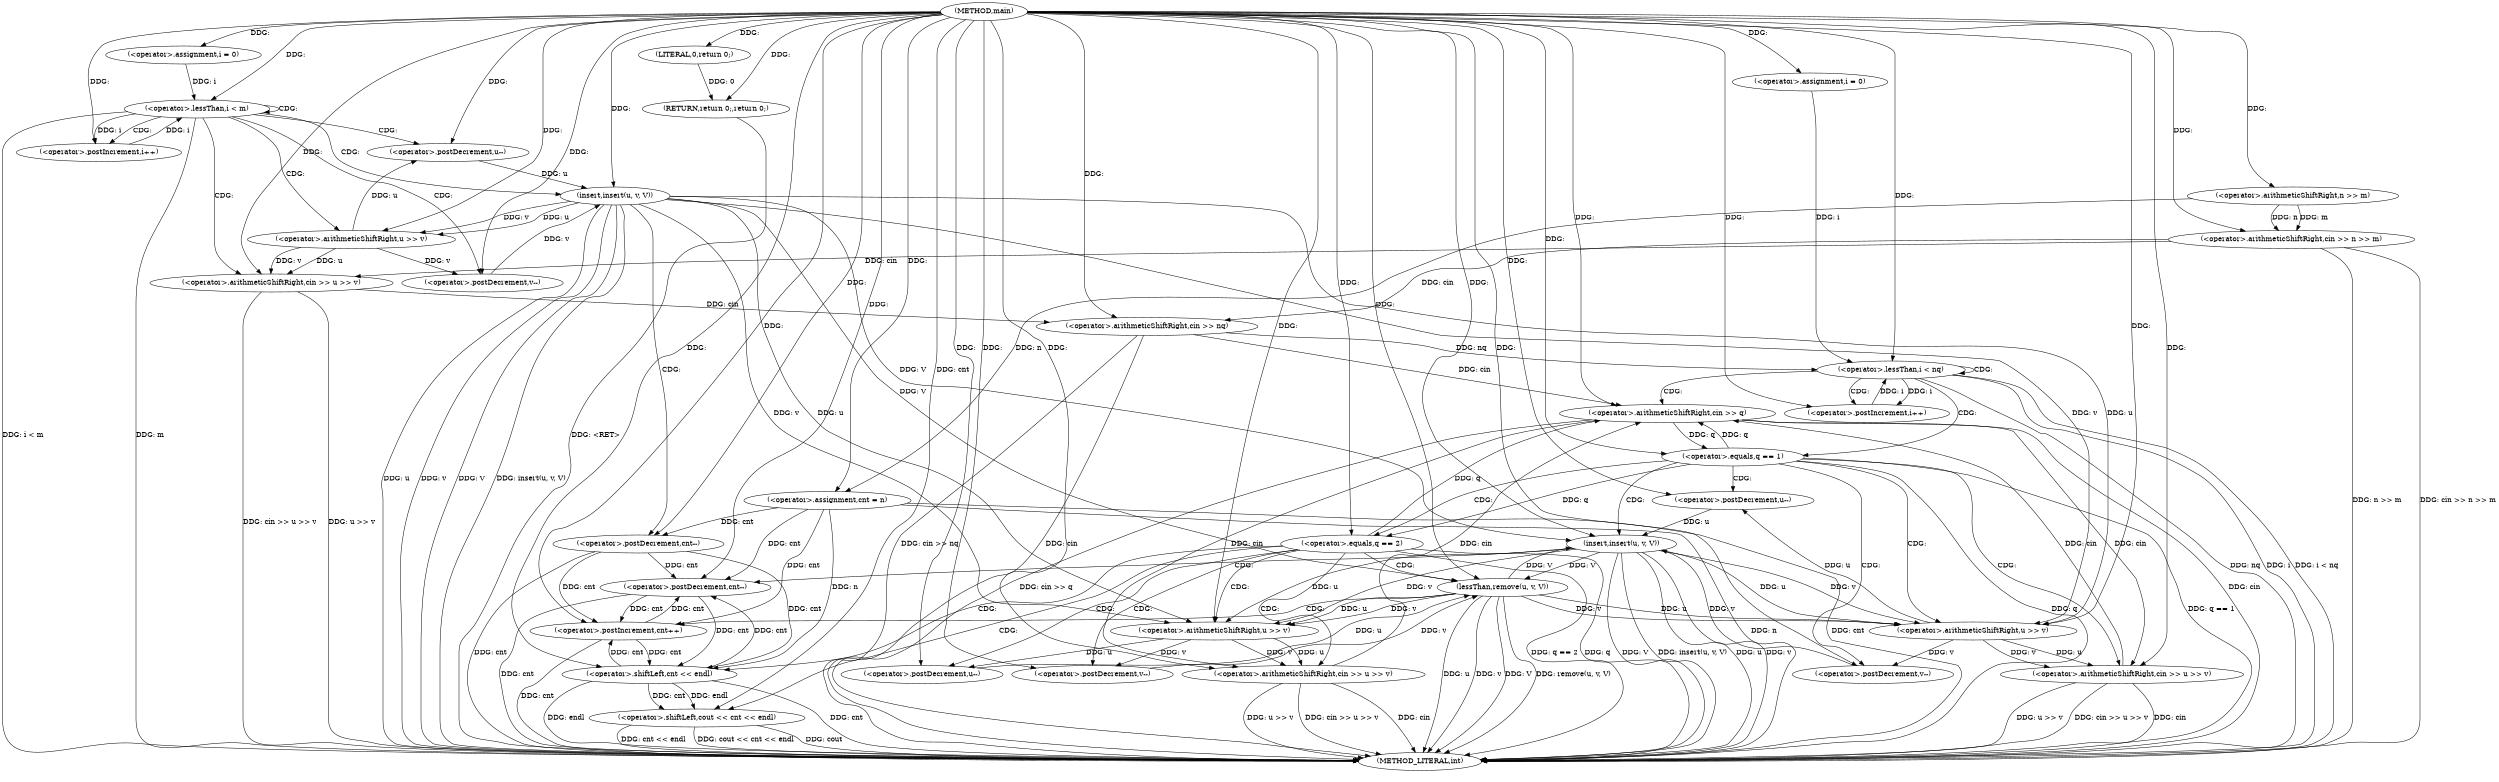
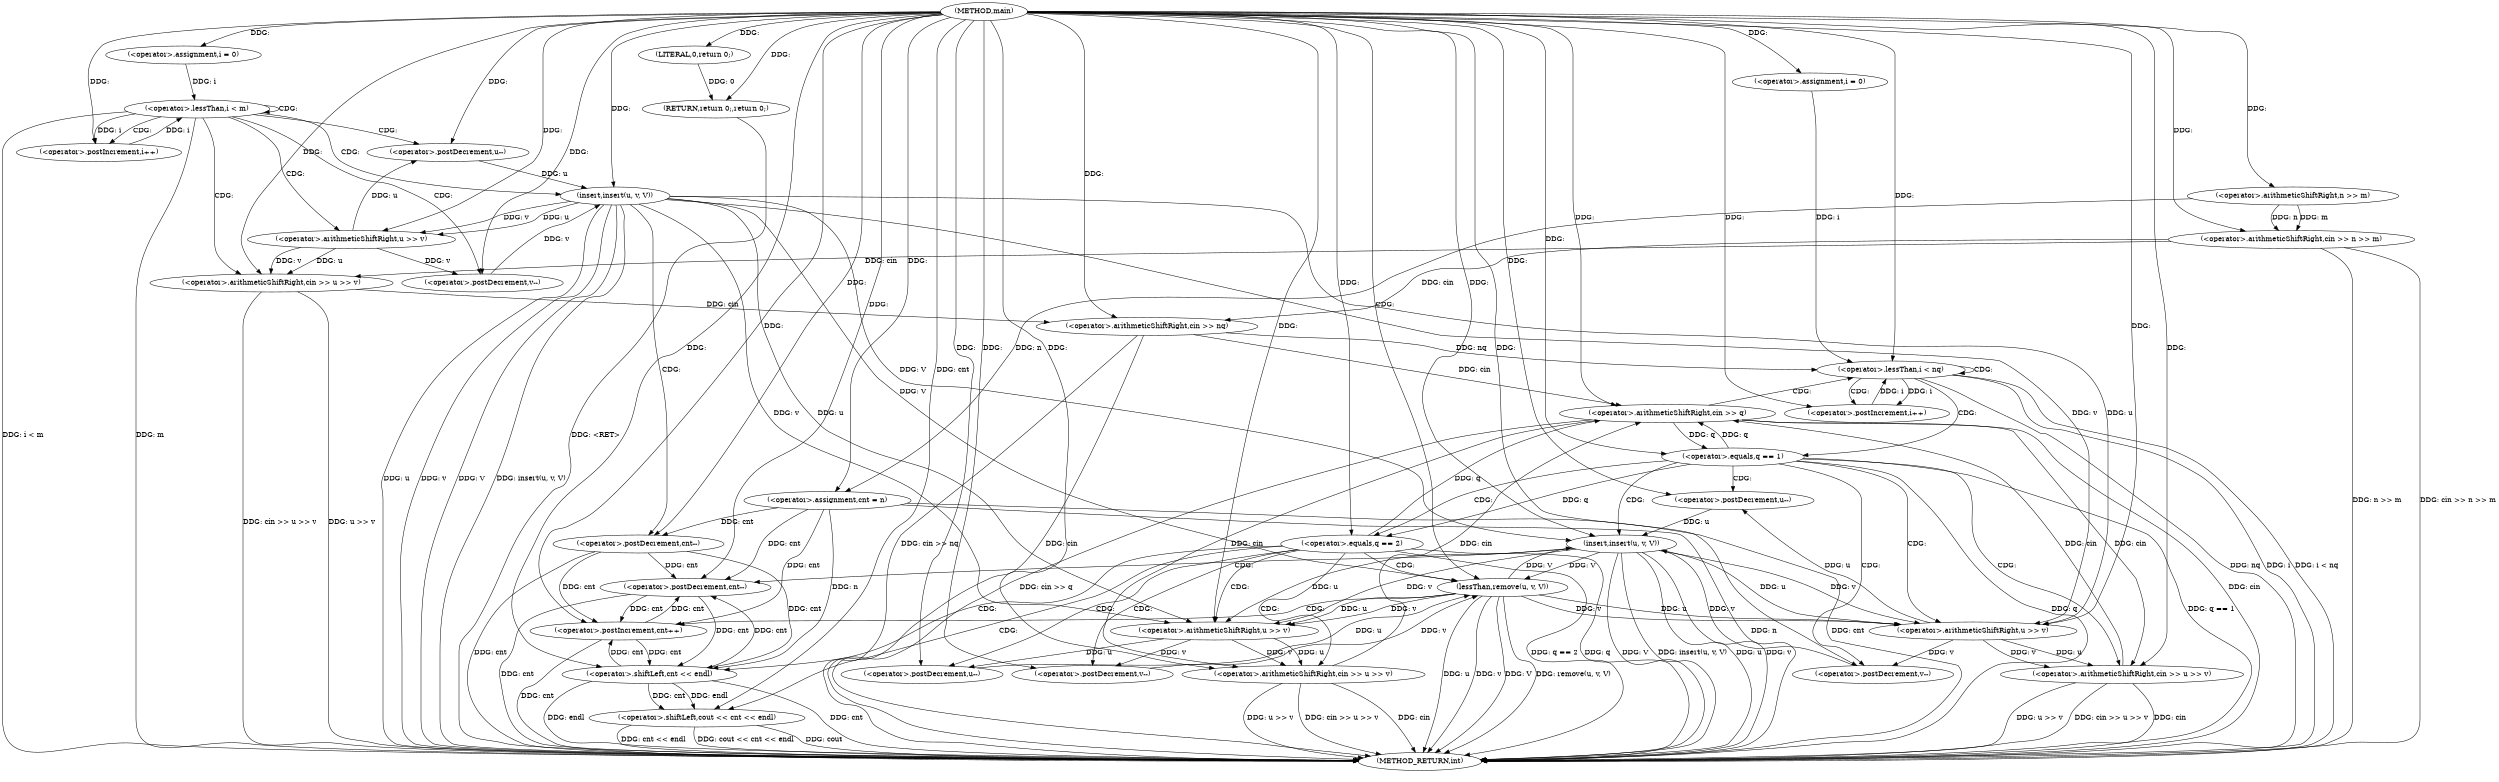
  digraph {
    n1 [label="(METHOD,main)"]
    n2 [label="(<operator>.arithmeticShiftRight,cin >> n >> m)"]
    n3 [label="(<operator>.assignment,cnt = n)"]
    n4 [label="(<operator>.arithmeticShiftRight,cin >> nq)"]
    n5 [label="(RETURN,return 0;,return 0;)"]
    n6 [label="(<operator>.assignment,i = 0)"]
    n7 [label="(<operator>.lessThan,i < m)"]
    n8 [label="(<operator>.postIncrement,i++)"]
    n9 [label="(<operator>.assignment,i = 0)"]
    n10 [label="(<operator>.lessThan,i < nq)"]
    n11 [label="(<operator>.postIncrement,i++)"]
    n12 [label="(LITERAL,0,return 0;)"]
    n13 [label="(<operator>.arithmeticShiftRight,n >> m)"]
    n14 [label="(<operator>.arithmeticShiftRight,cin >> u >> v)"]
    n15 [label="(<operator>.postDecrement,u--)"]
    n16 [label="(<operator>.postDecrement,v--)"]
    n17 [label="(<operator>.arithmeticShiftRight,cin >> q)"]
    n18 [label="(insert,insert(u, v, V))"]
    n19 [label="(<operator>.postDecrement,cnt--)"]
    n20 [label="(<operator>.equals,q == 1)"]
    n21 [label="(<operator>.arithmeticShiftRight,u >> v)"]
    n22 [label="(<operator>.arithmeticShiftRight,cin >> u >> v)"]
    n23 [label="(<operator>.postDecrement,u--)"]
    n24 [label="(<operator>.postDecrement,v--)"]
    n25 [label="(insert,insert(u, v, V))"]
    n26 [label="(<operator>.postDecrement,cnt--)"]
    n27 [label="(<operator>.equals,q == 2)"]
    n28 [label="(<operator>.arithmeticShiftRight,u >> v)"]
    n29 [label="(<operator>.arithmeticShiftRight,cin >> u >> v)"]
    n30 [label="(<operator>.postDecrement,u--)"]
    n31 [label="(<operator>.postDecrement,v--)"]
    n32 [label="(lessThan,remove(u, v, V))"]
    n33 [label="(<operator>.postIncrement,cnt++)"]
    n34 [label="(<operator>.shiftLeft,cout << cnt << endl)"]
    n35 [label="(<operator>.arithmeticShiftRight,u >> v)"]
    n36 [label="(<operator>.shiftLeft,cnt << endl)"]
-   n37 [label="(METHOD_LITERAL,int)"]
+   n37 [label="(METHOD_RETURN,int)"]
    n1 -> n2 [label="DDG: "]
    n1 -> n3 [label="DDG: "]
    n1 -> n4 [label="DDG: "]
    n1 -> n5 [label="DDG: "]
    n1 -> n6 [label="DDG: "]
-   n1 -> n7 [label="DDG: "]
    n1 -> n8 [label="DDG: "]
    n1 -> n9 [label="DDG: "]
    n1 -> n10 [label="DDG: "]
    n1 -> n11 [label="DDG: "]
    n1 -> n12 [label="DDG: "]
    n1 -> n13 [label="DDG: "]
    n1 -> n14 [label="DDG: "]
    n1 -> n15 [label="DDG: "]
    n1 -> n16 [label="DDG: "]
    n1 -> n17 [label="DDG: "]
    n1 -> n18 [label="DDG: "]
    n1 -> n19 [label="DDG: "]
    n1 -> n20 [label="DDG: "]
    n1 -> n21 [label="DDG: "]
    n1 -> n22 [label="DDG: "]
    n1 -> n23 [label="DDG: "]
    n1 -> n24 [label="DDG: "]
    n1 -> n25 [label="DDG: "]
    n1 -> n26 [label="DDG: "]
    n1 -> n27 [label="DDG: "]
    n1 -> n28 [label="DDG: "]
    n1 -> n29 [label="DDG: "]
    n1 -> n30 [label="DDG: "]
    n1 -> n31 [label="DDG: "]
-   n1 -> n32 [label="DDG: "]
+   n1 -> n32 [label="CDG: "]
    n1 -> n33 [label="DDG: "]
    n1 -> n34 [label="DDG: cnt"]
    n1 -> n35 [label="DDG: "]
    n1 -> n36 [label="DDG: "]
    n2 -> n4 [label="DDG: cin"]
    n2 -> n14 [label="DDG: cin"]
    n2 -> n37 [label="DDG: n >> m"]
    n2 -> n37 [label="DDG: cin >> n >> m"]
    n3 -> n19 [label="DDG: cnt"]
    n3 -> n26 [label="DDG: cnt"]
    n3 -> n33 [label="DDG: cnt"]
    n3 -> n36 [label="DDG: n"]
    n3 -> n37 [label="DDG: cnt"]
    n3 -> n37 [label="DDG: n"]
    n4 -> n10 [label="DDG: nq"]
    n4 -> n17 [label="DDG: cin"]
    n4 -> n37 [label="DDG: cin"]
    n4 -> n37 [label="DDG: cin >> nq"]
    n5 -> n37 [label="DDG: <RET>"]
    n6 -> n7 [label="DDG: i"]
    n7 -> n7 [label="CDG: "]
    n7 -> n8 [label="DDG: i"]
    n7 -> n8 [label="CDG: "]
    n7 -> n14 [label="CDG: "]
    n7 -> n15 [label="CDG: "]
    n7 -> n16 [label="CDG: "]
    n7 -> n18 [label="CDG: "]
    n7 -> n21 [label="CDG: "]
    n7 -> n37 [label="DDG: m"]
    n7 -> n37 [label="DDG: i < m"]
    n8 -> n7 [label="DDG: i"]
    n9 -> n10 [label="DDG: i"]
    n10 -> n10 [label="CDG: "]
    n10 -> n11 [label="DDG: i"]
    n10 -> n11 [label="CDG: "]
-   n10 -> n17 [label="CDG: "]
+   n17 -> n10 [label="CDG: "]
    n10 -> n20 [label="CDG: "]
    n10 -> n37 [label="DDG: i"]
    n10 -> n37 [label="DDG: nq"]
    n10 -> n37 [label="DDG: i < nq"]
    n11 -> n10 [label="DDG: i"]
    n12 -> n5 [label="DDG: 0"]
    n13 -> n2 [label="DDG: m"]
    n13 -> n2 [label="DDG: n"]
    n13 -> n3 [label="DDG: n"]
    n14 -> n4 [label="DDG: cin"]
    n14 -> n37 [label="DDG: u >> v"]
    n14 -> n37 [label="DDG: cin >> u >> v"]
    n15 -> n18 [label="DDG: u"]
    n16 -> n18 [label="DDG: v"]
    n17 -> n20 [label="DDG: q"]
    n17 -> n22 [label="DDG: cin"]
    n17 -> n29 [label="DDG: cin"]
    n17 -> n37 [label="DDG: cin"]
    n17 -> n37 [label="DDG: cin >> q"]
    n18 -> n19 [label="CDG: "]
    n18 -> n21 [label="DDG: u"]
    n18 -> n21 [label="DDG: v"]
    n18 -> n25 [label="DDG: V"]
    n18 -> n28 [label="DDG: u"]
    n18 -> n28 [label="DDG: v"]
    n18 -> n32 [label="DDG: V"]
    n18 -> n35 [label="DDG: u"]
    n18 -> n35 [label="DDG: v"]
    n18 -> n37 [label="DDG: u"]
    n18 -> n37 [label="DDG: v"]
    n18 -> n37 [label="DDG: V"]
    n18 -> n37 [label="DDG: insert(u, v, V)"]
    n19 -> n26 [label="DDG: cnt"]
    n19 -> n33 [label="DDG: cnt"]
    n19 -> n36 [label="DDG: cnt"]
    n19 -> n37 [label="DDG: cnt"]
    n20 -> n17 [label="DDG: q"]
    n20 -> n22 [label="CDG: "]
    n20 -> n23 [label="CDG: "]
    n20 -> n24 [label="CDG: "]
    n20 -> n25 [label="CDG: "]
    n20 -> n27 [label="DDG: q"]
    n20 -> n27 [label="CDG: "]
    n20 -> n28 [label="CDG: "]
    n20 -> n37 [label="DDG: q"]
    n20 -> n37 [label="DDG: q == 1"]
    n21 -> n14 [label="DDG: v"]
    n21 -> n14 [label="DDG: u"]
    n21 -> n15 [label="DDG: u"]
    n21 -> n16 [label="DDG: v"]
    n22 -> n17 [label="DDG: cin"]
    n22 -> n37 [label="DDG: cin"]
    n22 -> n37 [label="DDG: u >> v"]
    n22 -> n37 [label="DDG: cin >> u >> v"]
    n23 -> n25 [label="DDG: u"]
    n24 -> n25 [label="DDG: v"]
    n25 -> n26 [label="CDG: "]
    n25 -> n28 [label="DDG: u"]
    n25 -> n28 [label="DDG: v"]
    n25 -> n32 [label="DDG: V"]
    n25 -> n35 [label="DDG: u"]
    n25 -> n35 [label="DDG: v"]
    n25 -> n37 [label="DDG: u"]
    n25 -> n37 [label="DDG: v"]
    n25 -> n37 [label="DDG: V"]
    n25 -> n37 [label="DDG: insert(u, v, V)"]
    n26 -> n33 [label="DDG: cnt"]
    n26 -> n36 [label="DDG: cnt"]
    n26 -> n37 [label="DDG: cnt"]
    n27 -> n17 [label="DDG: q"]
    n27 -> n29 [label="CDG: "]
    n27 -> n30 [label="CDG: "]
    n27 -> n31 [label="CDG: "]
    n27 -> n32 [label="CDG: "]
    n27 -> n34 [label="CDG: "]
    n27 -> n35 [label="CDG: "]
    n27 -> n36 [label="CDG: "]
    n27 -> n37 [label="DDG: q"]
    n27 -> n37 [label="DDG: q == 2"]
    n28 -> n22 [label="DDG: u"]
    n28 -> n22 [label="DDG: v"]
    n28 -> n23 [label="DDG: u"]
    n28 -> n24 [label="DDG: v"]
    n29 -> n17 [label="DDG: cin"]
    n29 -> n37 [label="DDG: cin"]
    n29 -> n37 [label="DDG: u >> v"]
    n29 -> n37 [label="DDG: cin >> u >> v"]
    n30 -> n32 [label="DDG: u"]
    n31 -> n32 [label="DDG: v"]
    n32 -> n25 [label="DDG: V"]
    n32 -> n28 [label="DDG: u"]
    n32 -> n28 [label="DDG: v"]
    n32 -> n33 [label="CDG: "]
    n32 -> n35 [label="DDG: u"]
    n32 -> n35 [label="DDG: v"]
    n32 -> n37 [label="DDG: u"]
    n32 -> n37 [label="DDG: v"]
    n32 -> n37 [label="DDG: V"]
    n32 -> n37 [label="DDG: remove(u, v, V)"]
    n33 -> n26 [label="DDG: cnt"]
    n33 -> n36 [label="DDG: cnt"]
    n33 -> n37 [label="DDG: cnt"]
    n34 -> n37 [label="DDG: cnt << endl"]
    n34 -> n37 [label="DDG: cout << cnt << endl"]
    n34 -> n37 [label="DDG: cout"]
    n35 -> n29 [label="DDG: v"]
    n35 -> n29 [label="DDG: u"]
    n35 -> n30 [label="DDG: u"]
    n35 -> n31 [label="DDG: v"]
    n36 -> n26 [label="DDG: cnt"]
    n36 -> n33 [label="DDG: cnt"]
    n36 -> n34 [label="DDG: cnt"]
    n36 -> n34 [label="DDG: endl"]
    n36 -> n37 [label="DDG: cnt"]
    n36 -> n37 [label="DDG: endl"]
  }
